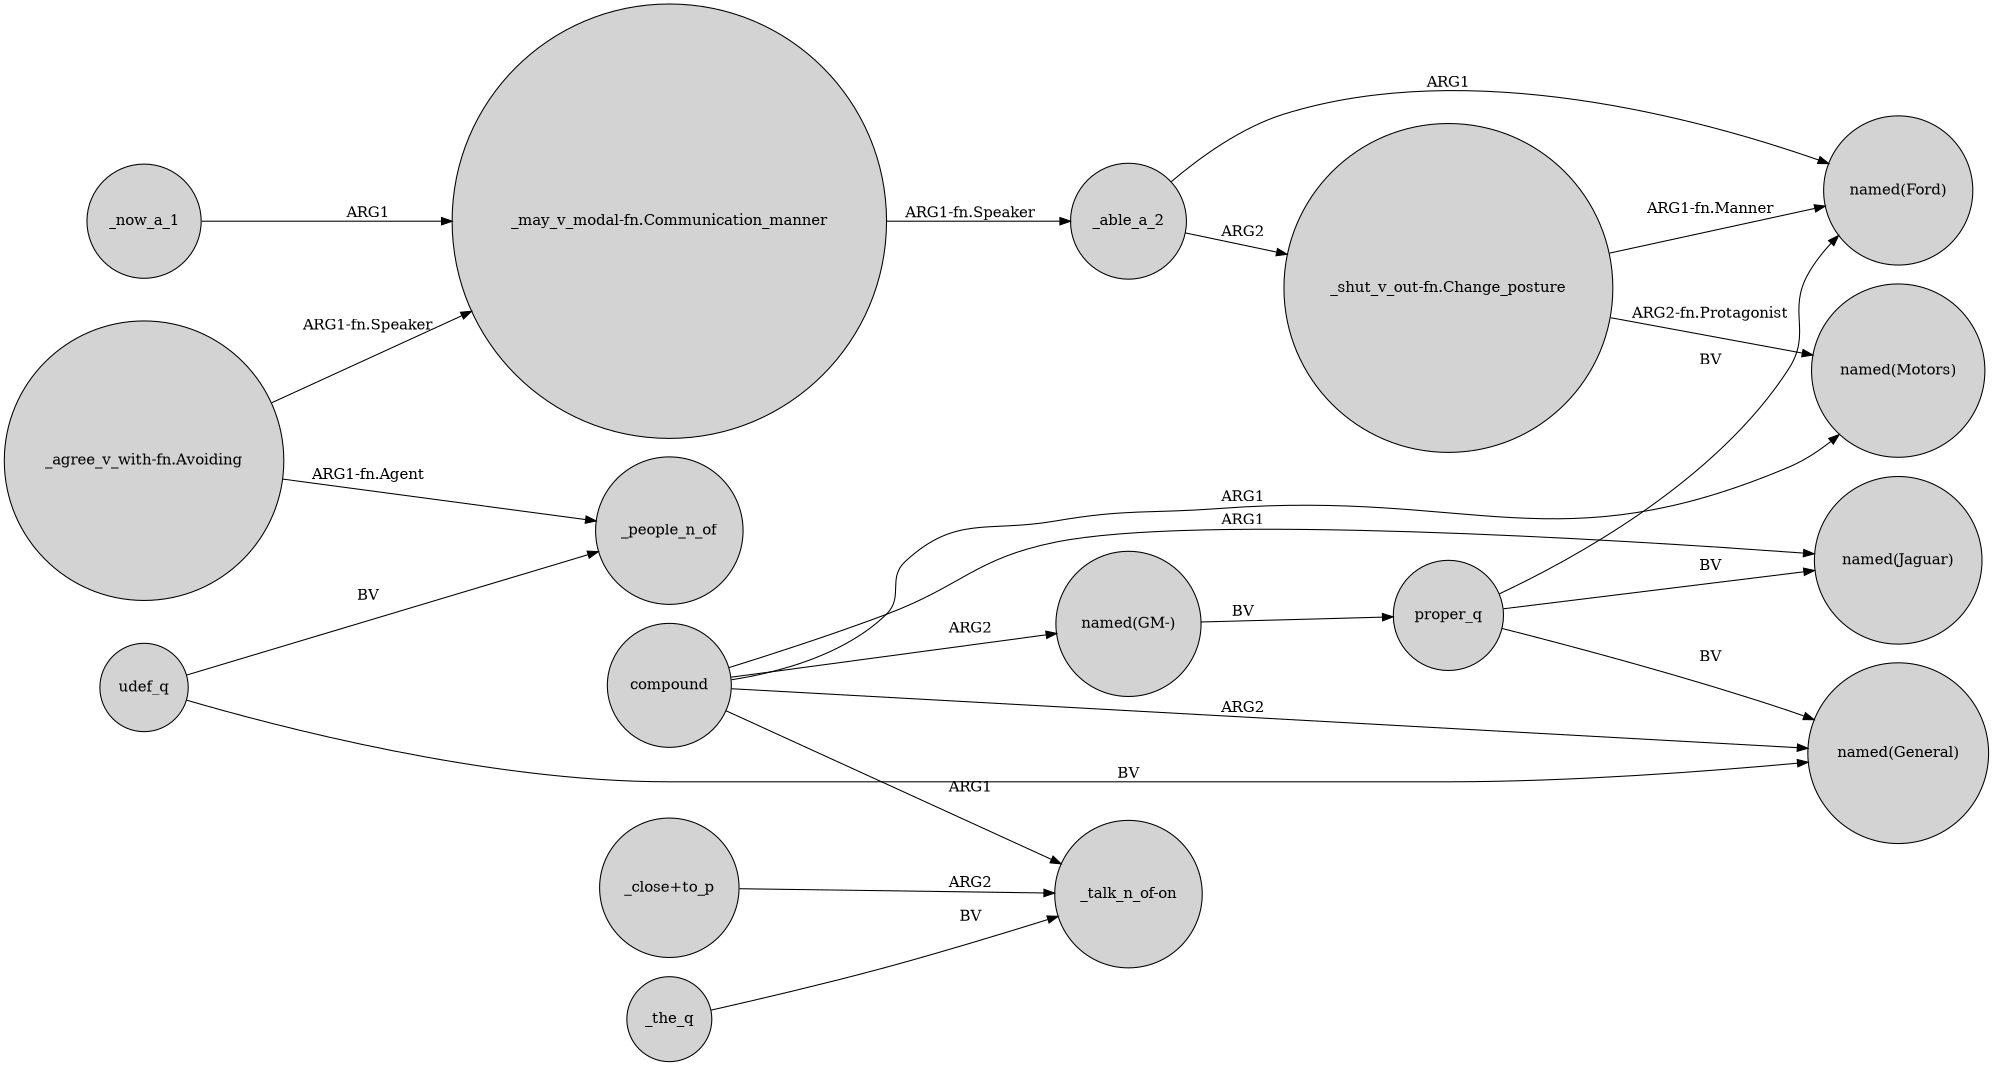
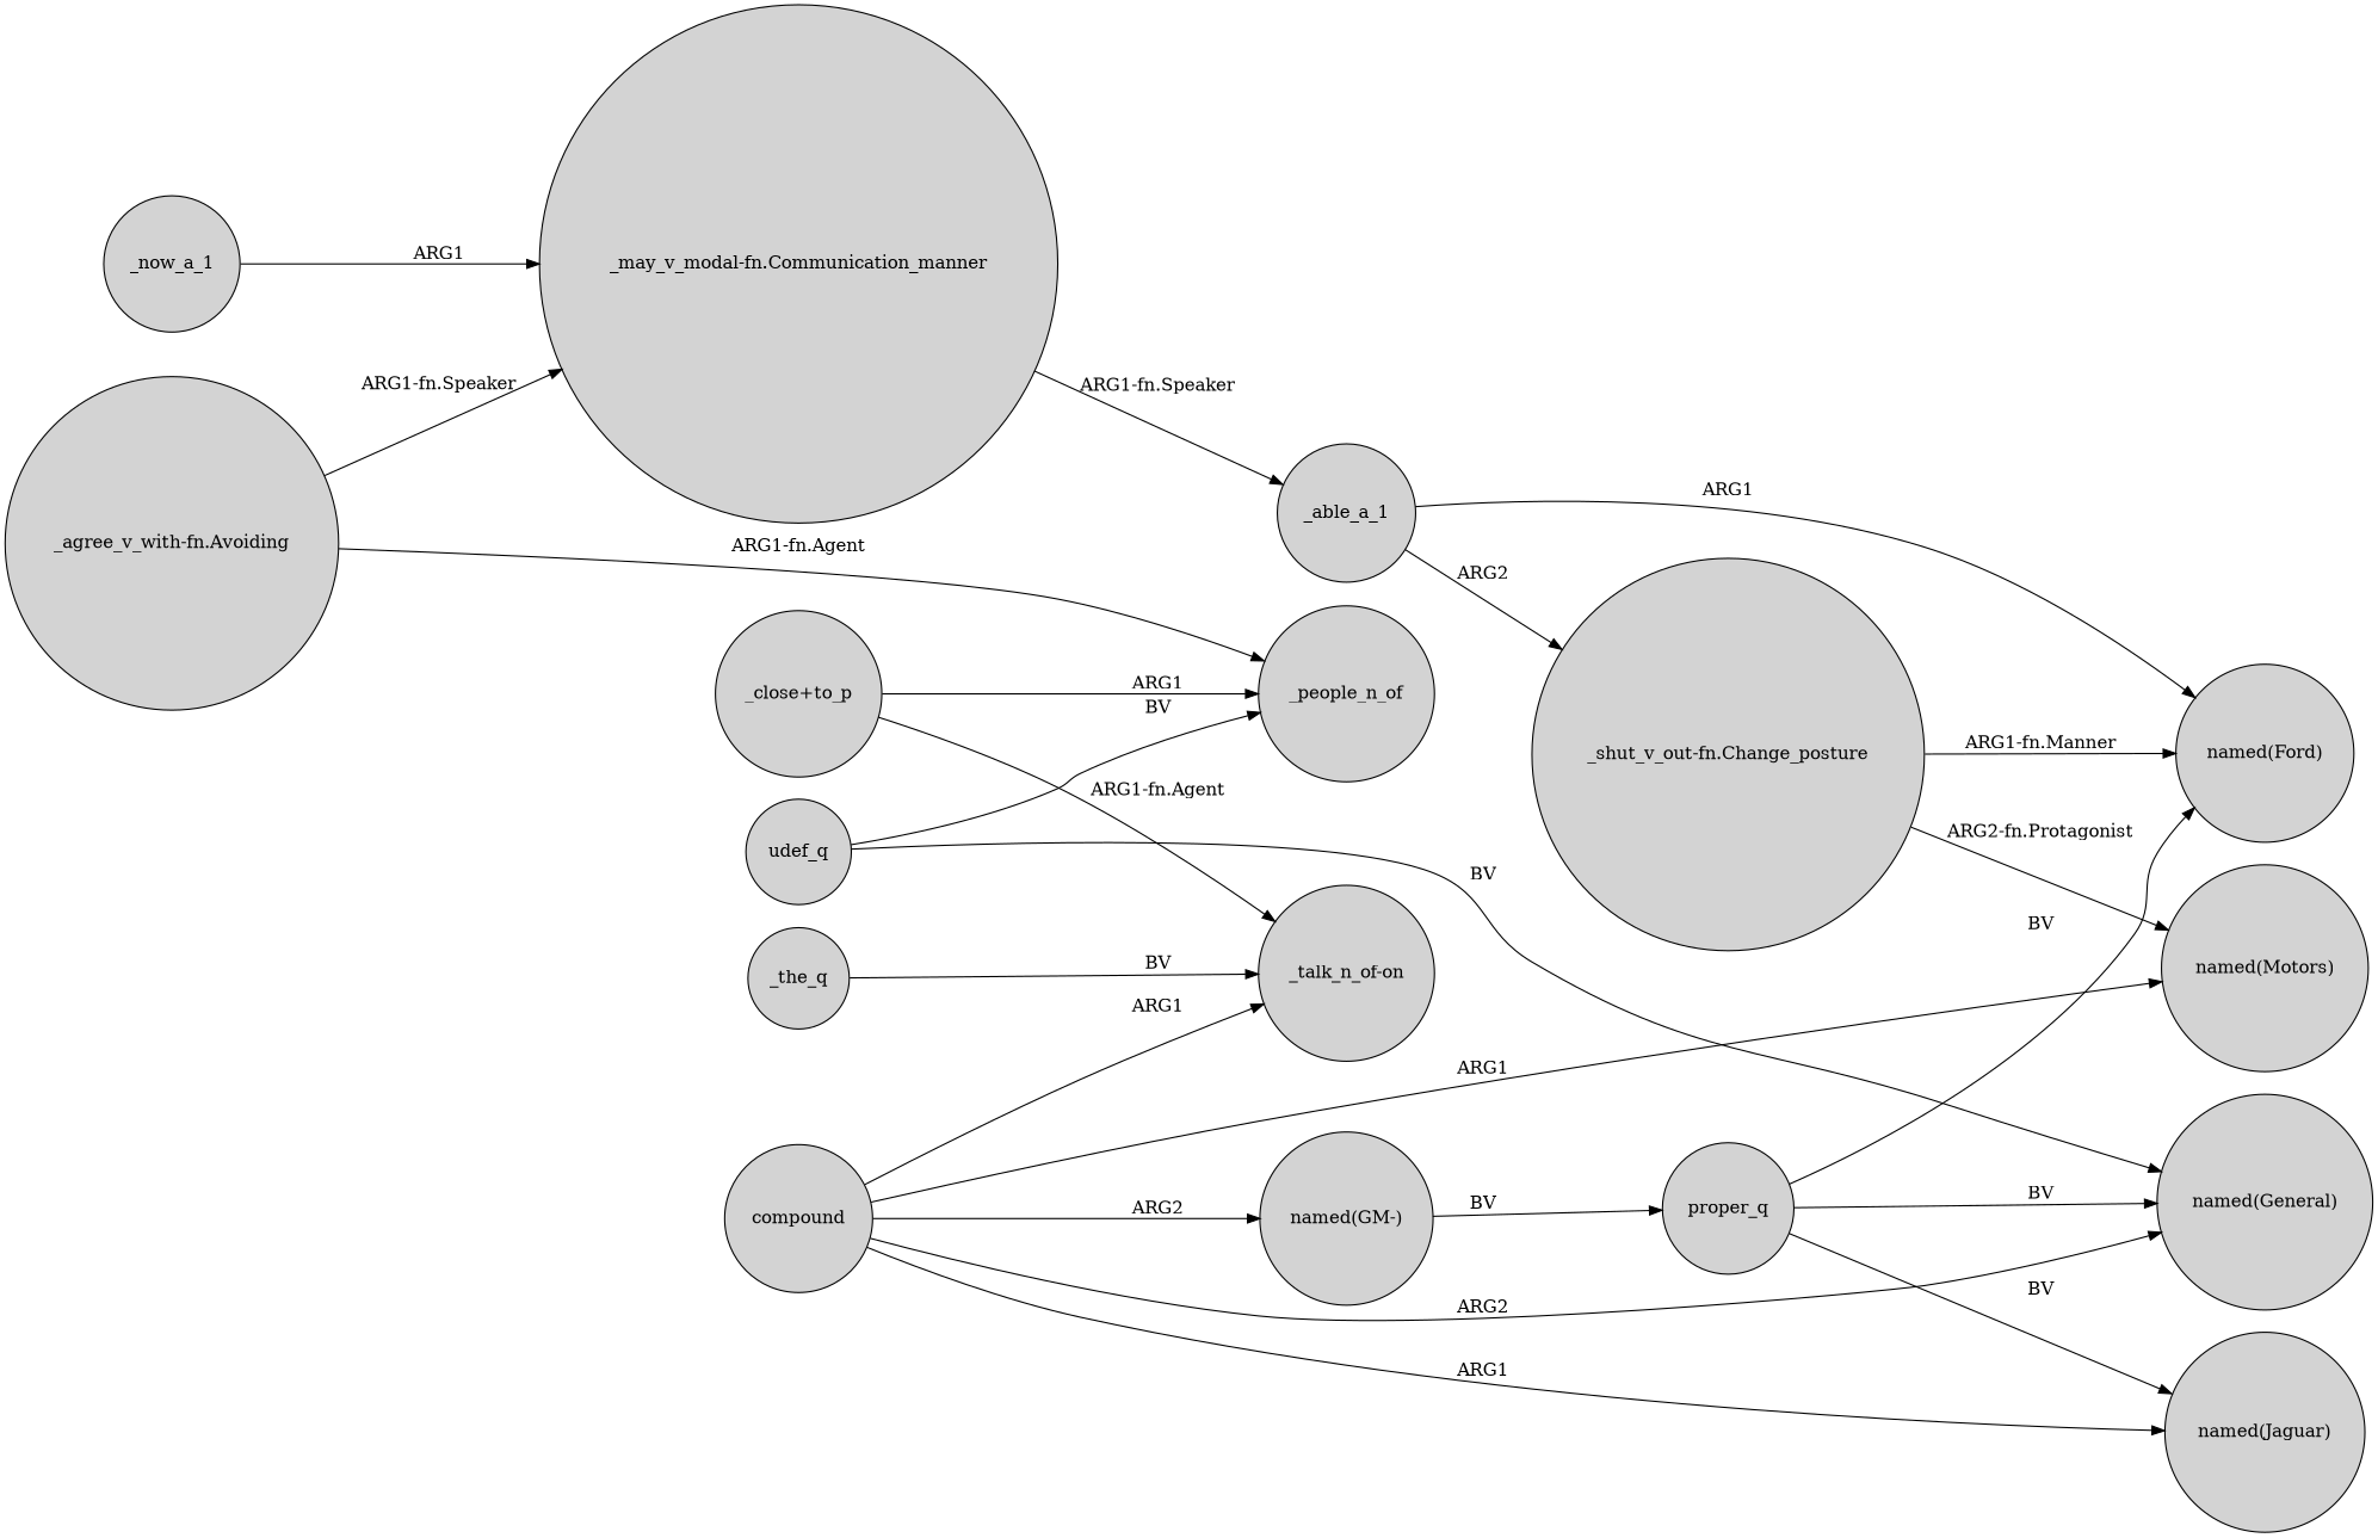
  digraph {
    rankdir=LR
    node [shape=circle style=filled]
    udef_q
    _people_n_of
    "named(General)"
    proper_q
    "named(Ford)"
    "named(Jaguar)"
    "named(GM-)"
    "_agree_v_with-fn.Avoiding"
    "_may_v_modal-fn.Communication_manner"
-   _able_a_1 [label=_able_a_2]
+   _able_a_1
    "_shut_v_out-fn.Change_posture"
    "named(Motors)"
    compound
    "_talk_n_of-on"
    "_close+to_p"
    _the_q
    _now_a_1
    udef_q -> _people_n_of [label=BV]
    udef_q -> "named(General)" [label=BV]
    proper_q -> "named(General)" [label=BV]
    proper_q -> "named(Ford)" [label=BV]
    proper_q -> "named(Jaguar)" [label=BV]
    "named(GM-)" -> proper_q [label=BV]
    "_agree_v_with-fn.Avoiding" -> _people_n_of [label="ARG1-fn.Agent"]
    "_agree_v_with-fn.Avoiding" -> "_may_v_modal-fn.Communication_manner" [label="ARG1-fn.Speaker"]
    "_may_v_modal-fn.Communication_manner" -> _able_a_1 [label="ARG1-fn.Speaker"]
    _able_a_1 -> "named(Ford)" [label=ARG1]
    _able_a_1 -> "_shut_v_out-fn.Change_posture" [label=ARG2]
    "_shut_v_out-fn.Change_posture" -> "named(Ford)" [label="ARG1-fn.Manner"]
    "_shut_v_out-fn.Change_posture" -> "named(Motors)" [label="ARG2-fn.Protagonist"]
    compound -> "named(General)" [label=ARG2]
    compound -> "named(Jaguar)" [label=ARG1]
    compound -> "named(GM-)" [label=ARG2]
    compound -> "named(Motors)" [label=ARG1]
    compound -> "_talk_n_of-on" [label=ARG1]
-   "_close+to_p" -> "_talk_n_of-on" [label=ARG2]
+   "_close+to_p" -> _people_n_of [label=ARG1]
+   "_close+to_p" -> "_talk_n_of-on" [label="ARG1-fn.Agent"]
    _the_q -> "_talk_n_of-on" [label=BV]
    _now_a_1 -> "_may_v_modal-fn.Communication_manner" [label=ARG1]
  }
